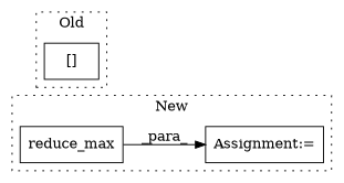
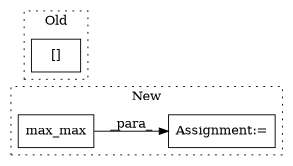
  digraph {
    rankdir=LR
    node [shape=box]
-   n1 [a=32 l="11,1" label=reduce_max s="3617,3635"]
+   n1 [a=32 l="11,1" label=max_max s="3617,3635"]
    n2 [a=7 l=1 label="Assignment:=" s=3740]
    n3 [a=2 l="18,2" label="[]" s="3687,3777"]
    subgraph cluster_1 {
      label=New
      style=dotted
      n1
      n2
    }
    subgraph cluster_2 {
      label=Old
      style=dotted
      n3
    }
    n1 -> n2 [label=_para_]
  }
